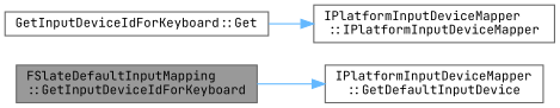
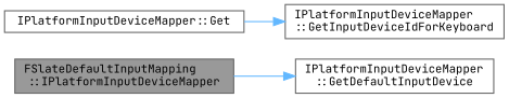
  digraph {
    fontname="JetBrains Mono"
    rankdir=LR
    node [color=grey40 fillcolor=white fontname="JetBrains Mono" fontsize=10 shape=box style=filled]
    edge [color=steelblue1 fontname="JetBrains Mono" fontsize=10 labelfontname=Helvetica labelfontsize=10 style=solid]
-   n1 [color=gray40 fillcolor=grey60 fontcolor=black height=0.2 label="FSlateDefaultInputMapping\l::GetInputDeviceIdForKeyboard" width=0.4]
+   n1 [color=gray40 fillcolor=grey60 fontcolor=black height=0.2 label="FSlateDefaultInputMapping\l::IPlatformInputDeviceMapper" width=0.4]
    n2 [height=0.2 label="IPlatformInputDeviceMapper\l::GetDefaultInputDevice" width=0.4]
-   n3 [height=0.2 label="GetInputDeviceIdForKeyboard::Get" width=0.4]
-   n4 [height=0.2 label="IPlatformInputDeviceMapper\l::IPlatformInputDeviceMapper" width=0.4]
+   n3 [height=0.2 label="IPlatformInputDeviceMapper::Get" width=0.4]
+   n4 [height=0.2 label="IPlatformInputDeviceMapper\l::GetInputDeviceIdForKeyboard" width=0.4]
    n1 -> n2
    n3 -> n4
  }
